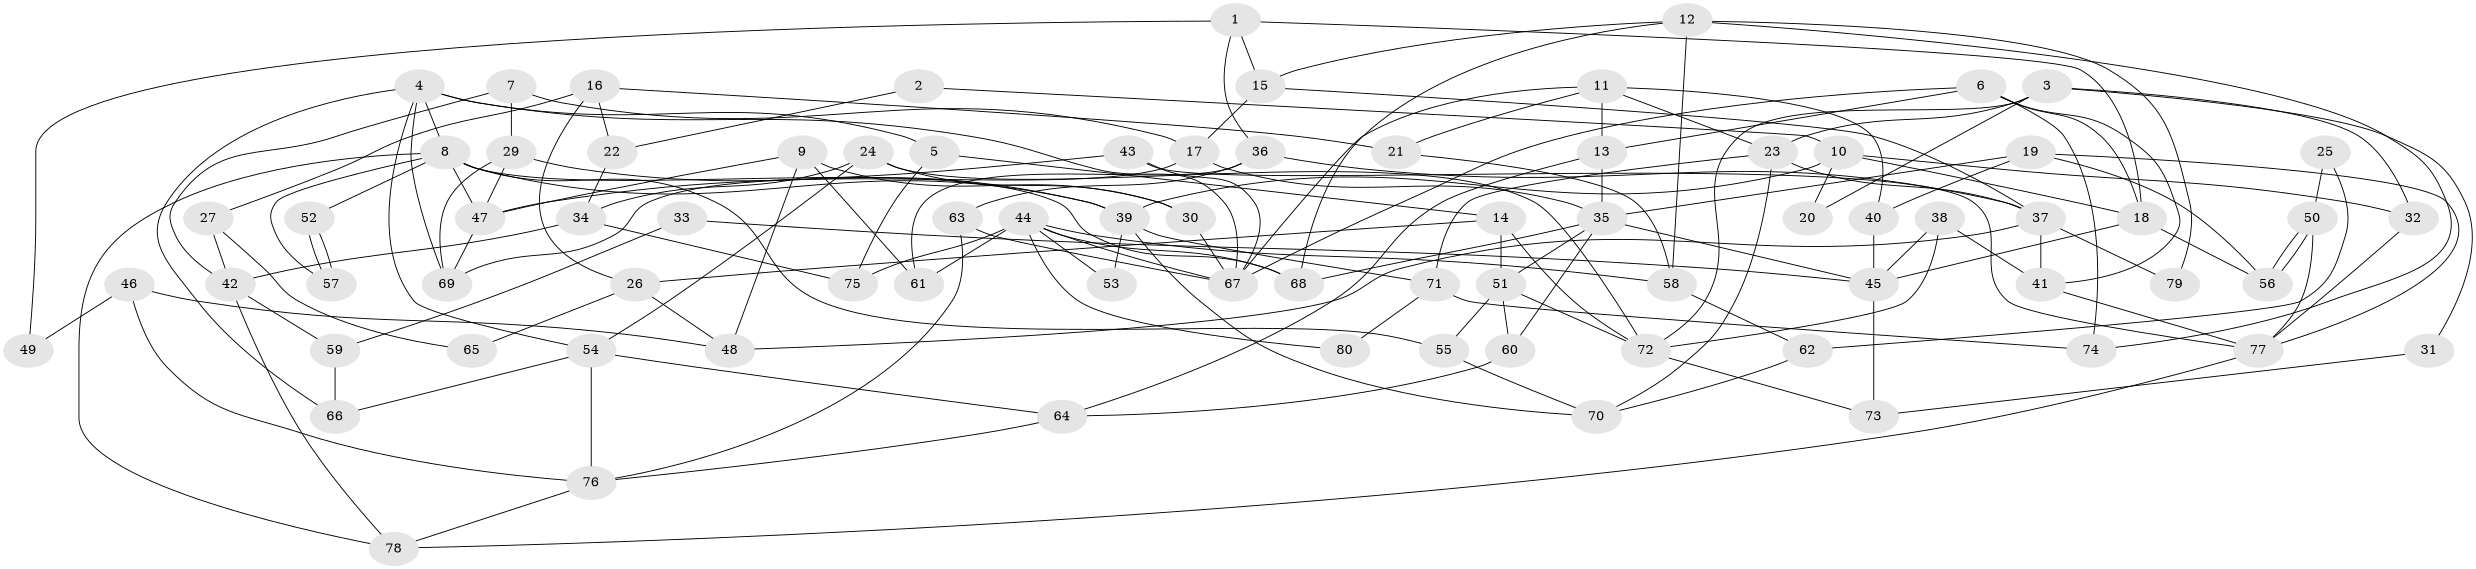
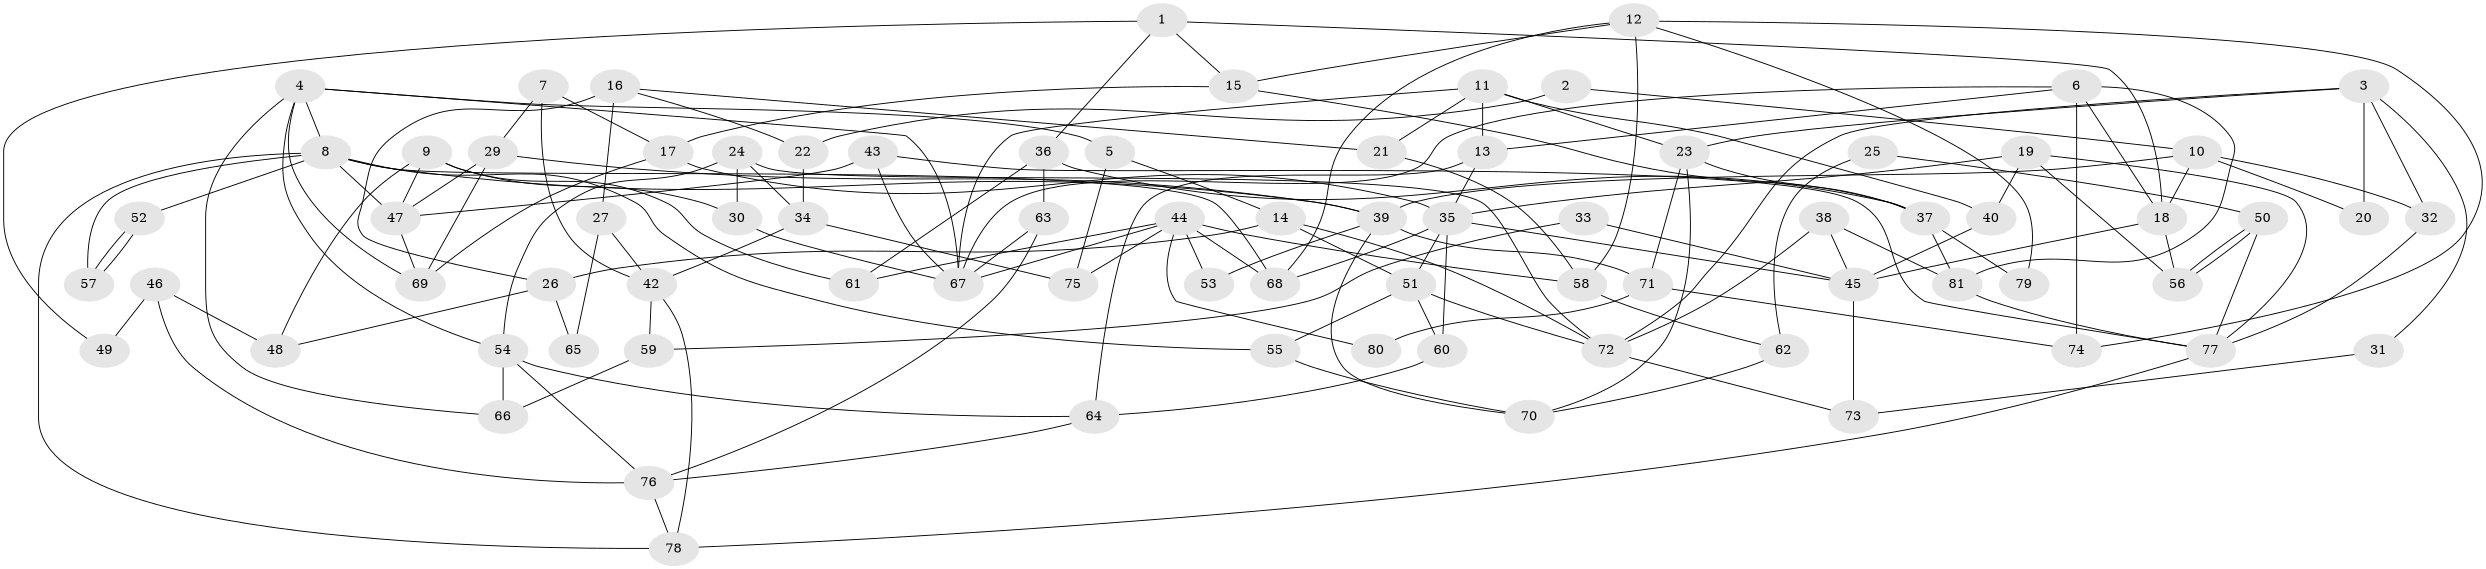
  graph {
    node [color=gray90 style=filled]
    1
    15
    18
    36
    49
    17
    37
    45
    56
    61
    63
    2
    10
    22
    20
    32
    39
    34
    3
    23
    31
    72
    70
    71
    73
    77
    4
    5
    8
    54
    66
    67
    69
    14
    75
    47
    52
    55
    57
    68
    78
    64
    76
    26
    51
    6
    13
-   41
+   41 [label=81]
    74
    35
    7
    29
    42
    59
    53
    9
    30
    48
    11
    21
    40
    58
    12
    79
    62
    60
    65
    16
    27
    19
    80
    24
    25
    50
    33
    38
    43
    44
    46
    1 -- 15
    1 -- 18
    1 -- 36
    1 -- 49
    15 -- 17
    15 -- 37
    18 -- 45
    18 -- 56
    36 -- 37
    36 -- 61
    36 -- 63
    17 -- 69
    17 -- 35
    37 -- 41
-   37 -- 48
    37 -- 79
    45 -- 73
    63 -- 67
    63 -- 76
    2 -- 10
    2 -- 22
    10 -- 18
    10 -- 20
    10 -- 32
    10 -- 39
    22 -- 34
    32 -- 77
    39 -- 70
    39 -- 71
    39 -- 53
    34 -- 75
    34 -- 42
    3 -- 20
    3 -- 32
    3 -- 23
    3 -- 31
    3 -- 72
    23 -- 37
    23 -- 70
    23 -- 71
    31 -- 73
    72 -- 73
    71 -- 74
    71 -- 80
    77 -- 78
    4 -- 5
    4 -- 8
    4 -- 54
    4 -- 66
    4 -- 67
    4 -- 69
    5 -- 14
    5 -- 75
    8 -- 39
    8 -- 47
    8 -- 52
    8 -- 55
    8 -- 57
    8 -- 68
    8 -- 78
    54 -- 66
    54 -- 64
    54 -- 76
    14 -- 72
    14 -- 26
    14 -- 51
    47 -- 69
    52 -- 57
    52 -- 57
    55 -- 70
    64 -- 76
    76 -- 78
    26 -- 48
    26 -- 65
    51 -- 72
    51 -- 55
    51 -- 60
    6 -- 18
    6 -- 67
    6 -- 13
    6 -- 41
    6 -- 74
    13 -- 64
    13 -- 35
    41 -- 77
    35 -- 45
    35 -- 68
    35 -- 51
    35 -- 60
    7 -- 17
    7 -- 29
    7 -- 42
    29 -- 39
    29 -- 69
    29 -- 47
    42 -- 78
    42 -- 59
    59 -- 66
    9 -- 61
    9 -- 47
    9 -- 30
    9 -- 48
    30 -- 67
    11 -- 23
    11 -- 67
    11 -- 13
    11 -- 21
    11 -- 40
    21 -- 58
    40 -- 45
    58 -- 62
    12 -- 15
    12 -- 68
    12 -- 74
    12 -- 58
    12 -- 79
    62 -- 70
    60 -- 64
    16 -- 22
    16 -- 26
    16 -- 21
    16 -- 27
    27 -- 42
    27 -- 65
    19 -- 56
    19 -- 77
    19 -- 35
    19 -- 40
    24 -- 34
    24 -- 72
    24 -- 54
    24 -- 30
    25 -- 62
    25 -- 50
    50 -- 56
    50 -- 56
    50 -- 77
    33 -- 45
    33 -- 59
    38 -- 45
    38 -- 72
    38 -- 41
    43 -- 77
    43 -- 67
    43 -- 47
    44 -- 61
    44 -- 67
    44 -- 75
    44 -- 68
    44 -- 53
    44 -- 58
    44 -- 80
    46 -- 49
    46 -- 76
    46 -- 48
  }
